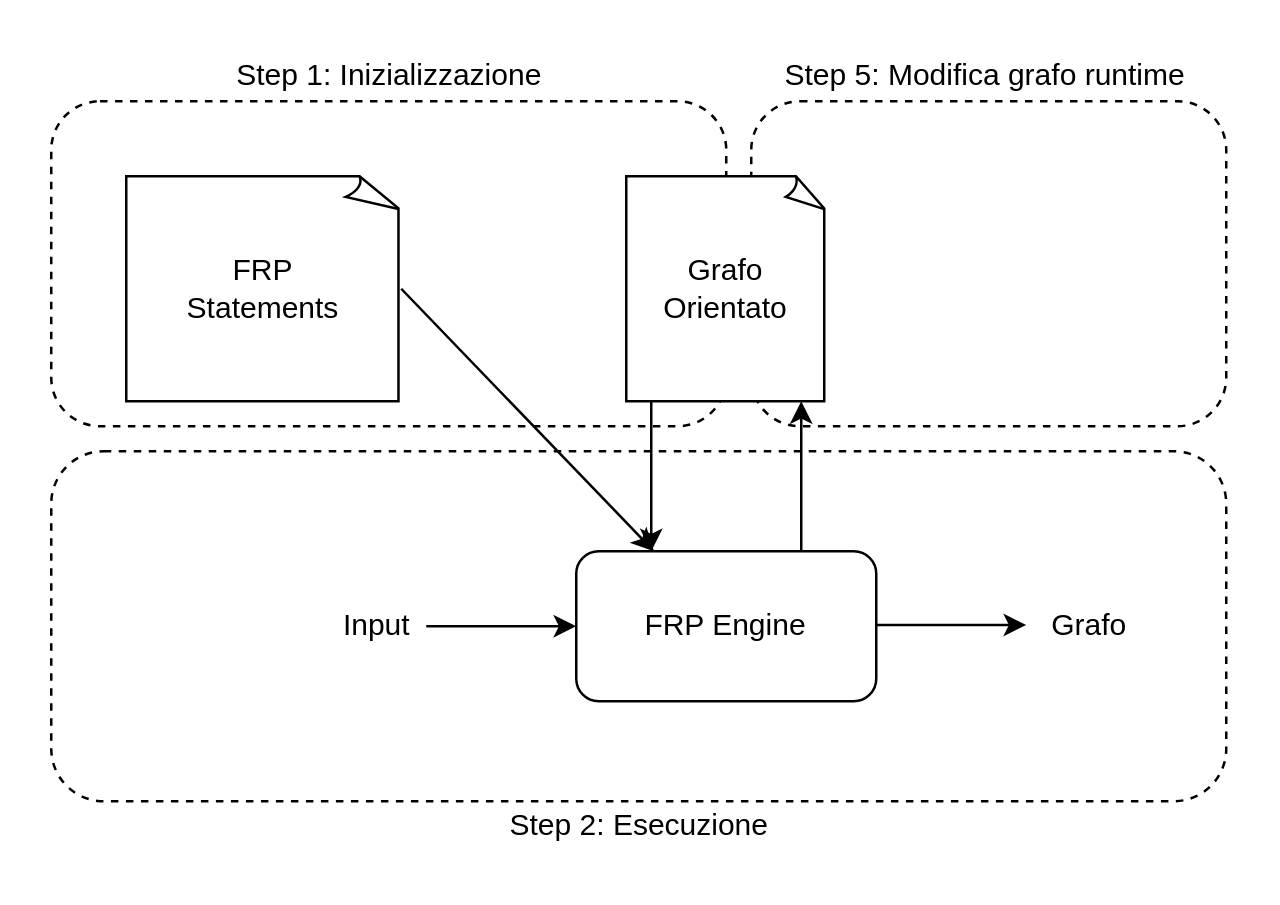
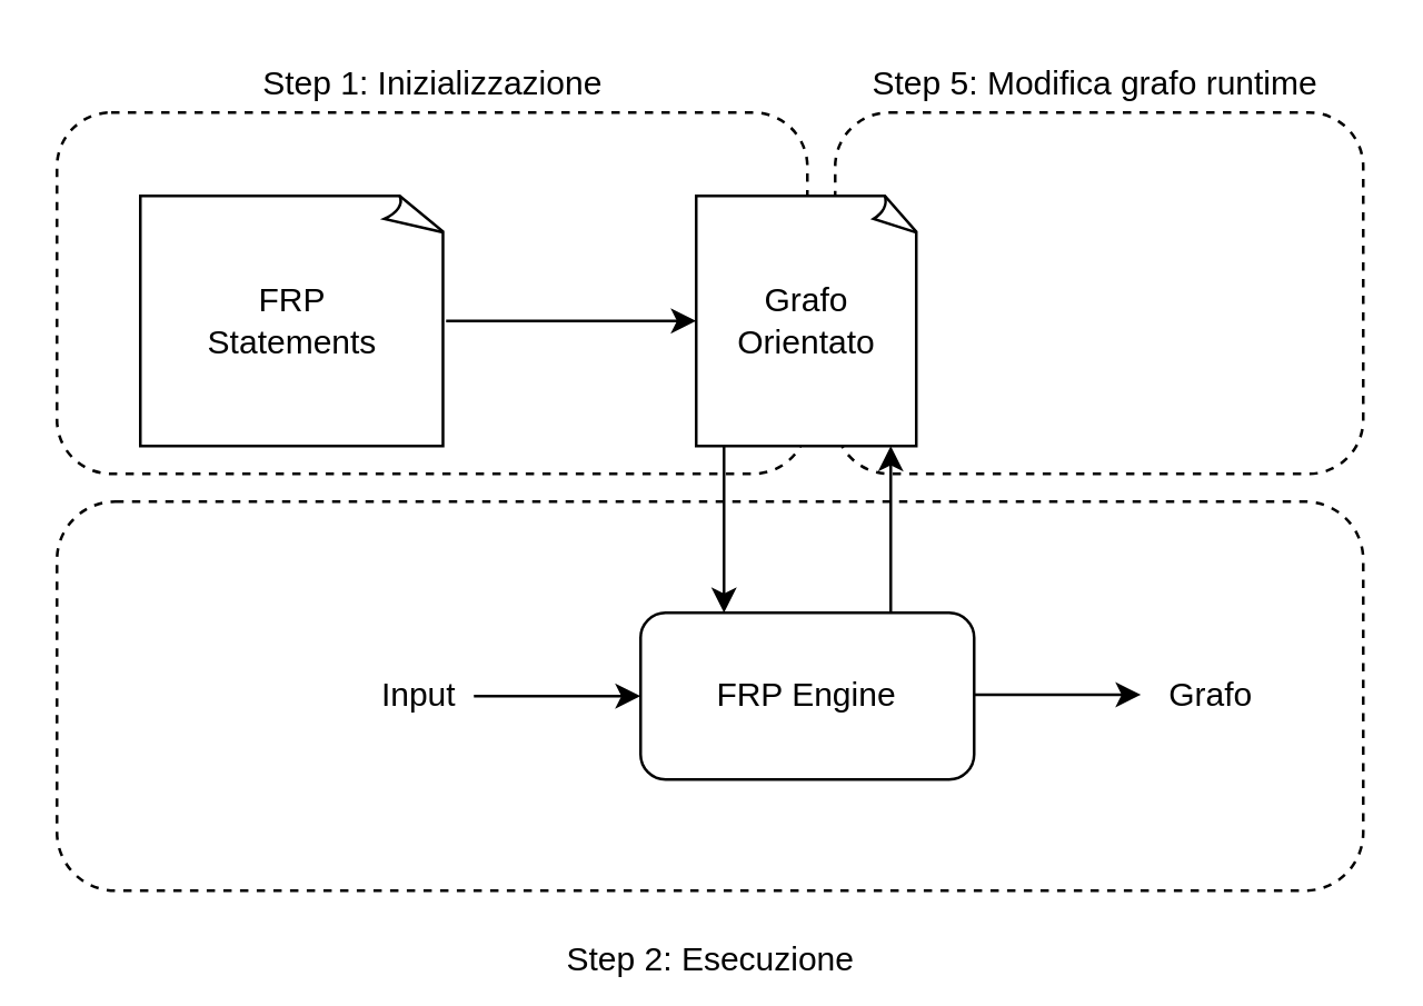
  <mxCell id="0" />
  <mxCell id="1" parent="0" />
  <mxCell id="2" value="" style="rounded=1;whiteSpace=wrap;html=1;fillColor=none;dashed=1;" parent="1" vertex="1"><mxGeometry x="300" y="40" width="190" height="130" as="geometry" /></mxCell>
  <mxCell id="3" value="" style="rounded=1;whiteSpace=wrap;html=1;fillColor=none;dashed=1;" parent="1" vertex="1"><mxGeometry x="20" y="40" width="270" height="130" as="geometry" /></mxCell>
  <mxCell id="4" value="FRP&lt;br&gt;Statements" style="whiteSpace=wrap;html=1;shape=mxgraph.basic.document" parent="1" vertex="1"><mxGeometry x="50" y="70" width="110" height="90" as="geometry" /></mxCell>
- <mxCell id="5" value="" style="endArrow=classic;html=1;rounded=0;exitX=1;exitY=0.5;exitDx=0;exitDy=0;exitPerimeter=0;" parent="1" source="4" target="7" edge="1"><mxGeometry width="50" height="50" relative="1" as="geometry"><mxPoint x="320" y="480" as="sourcePoint" /><mxPoint x="370" y="430" as="targetPoint" /></mxGeometry></mxCell>
+ <mxCell id="5" value="" style="endArrow=classic;html=1;rounded=0;exitX=1;exitY=0.5;exitDx=0;exitDy=0;exitPerimeter=0;entryX=0;entryY=0.5;entryDx=0;entryDy=0;entryPerimeter=0;" parent="1" source="4" target="6" edge="1"><mxGeometry width="50" height="50" relative="1" as="geometry"><mxPoint x="320" y="480" as="sourcePoint" /><mxPoint x="370" y="430" as="targetPoint" /></mxGeometry></mxCell>
  <mxCell id="6" value="Grafo Orientato" style="whiteSpace=wrap;html=1;shape=mxgraph.basic.document" parent="1" vertex="1"><mxGeometry x="250" y="70" width="80" height="90" as="geometry" /></mxCell>
  <mxCell id="7" value="FRP Engine" style="rounded=1;whiteSpace=wrap;html=1;" parent="1" vertex="1"><mxGeometry x="230" y="220" width="120" height="60" as="geometry" /></mxCell>
  <mxCell id="8" value="" style="endArrow=classic;html=1;rounded=0;entryX=0;entryY=0.5;entryDx=0;entryDy=0;" parent="1" target="7" edge="1"><mxGeometry width="50" height="50" relative="1" as="geometry"><mxPoint x="170" y="250" as="sourcePoint" /><mxPoint x="370" y="420" as="targetPoint" /></mxGeometry></mxCell>
  <mxCell id="9" value="" style="endArrow=classic;html=1;rounded=0;" parent="1" edge="1"><mxGeometry width="50" height="50" relative="1" as="geometry"><mxPoint x="350" y="249.5" as="sourcePoint" /><mxPoint x="410" y="249.5" as="targetPoint" /></mxGeometry></mxCell>
  <mxCell id="10" value="Input" style="text;html=1;align=center;verticalAlign=middle;resizable=0;points=[];autosize=1;strokeColor=none;fillColor=none;" parent="1" vertex="1"><mxGeometry x="130" y="240" width="40" height="20" as="geometry" /></mxCell>
  <mxCell id="11" value="Grafo" style="text;html=1;align=center;verticalAlign=middle;resizable=0;points=[];autosize=1;strokeColor=none;fillColor=none;" parent="1" vertex="1"><mxGeometry x="410" y="240" width="50" height="20" as="geometry" /></mxCell>
  <mxCell id="12" value="" style="endArrow=classic;html=1;rounded=0;" parent="1" edge="1"><mxGeometry width="50" height="50" relative="1" as="geometry"><mxPoint x="260" y="160" as="sourcePoint" /><mxPoint x="260" y="220" as="targetPoint" /></mxGeometry></mxCell>
  <mxCell id="13" value="" style="endArrow=classic;html=1;rounded=0;" parent="1" edge="1"><mxGeometry width="50" height="50" relative="1" as="geometry"><mxPoint x="320" y="220" as="sourcePoint" /><mxPoint x="320" y="160" as="targetPoint" /></mxGeometry></mxCell>
  <mxCell id="14" value="Step 1: Inizializzazione" style="text;html=1;align=center;verticalAlign=middle;resizable=0;points=[];autosize=1;strokeColor=none;fillColor=none;" parent="1" vertex="1"><mxGeometry x="85" y="20" width="140" height="20" as="geometry" /></mxCell>
  <mxCell id="15" value="" style="rounded=1;whiteSpace=wrap;html=1;fillColor=none;dashed=1;" parent="1" vertex="1"><mxGeometry x="20" y="180" width="470" height="140" as="geometry" /></mxCell>
- <mxCell id="16" value="Step 2: Esecuzione" style="text;html=1;align=center;verticalAlign=middle;resizable=0;points=[];autosize=1;strokeColor=none;fillColor=none;" parent="1" vertex="1"><mxGeometry x="195" y="320" width="120" height="20" as="geometry" /></mxCell>
+ <mxCell id="16" value="Step 2: Esecuzione" style="text;html=1;align=center;verticalAlign=middle;resizable=0;points=[];autosize=1;strokeColor=none;fillColor=none;" parent="1" vertex="1"><mxGeometry x="195" y="335" width="120" height="20" as="geometry" /></mxCell>
  <mxCell id="17" value="Step 5: Modifica grafo runtime&amp;nbsp;" style="text;html=1;align=center;verticalAlign=middle;resizable=0;points=[];autosize=1;strokeColor=none;fillColor=none;" parent="1" vertex="1"><mxGeometry x="305" y="20" width="180" height="20" as="geometry" /></mxCell>
